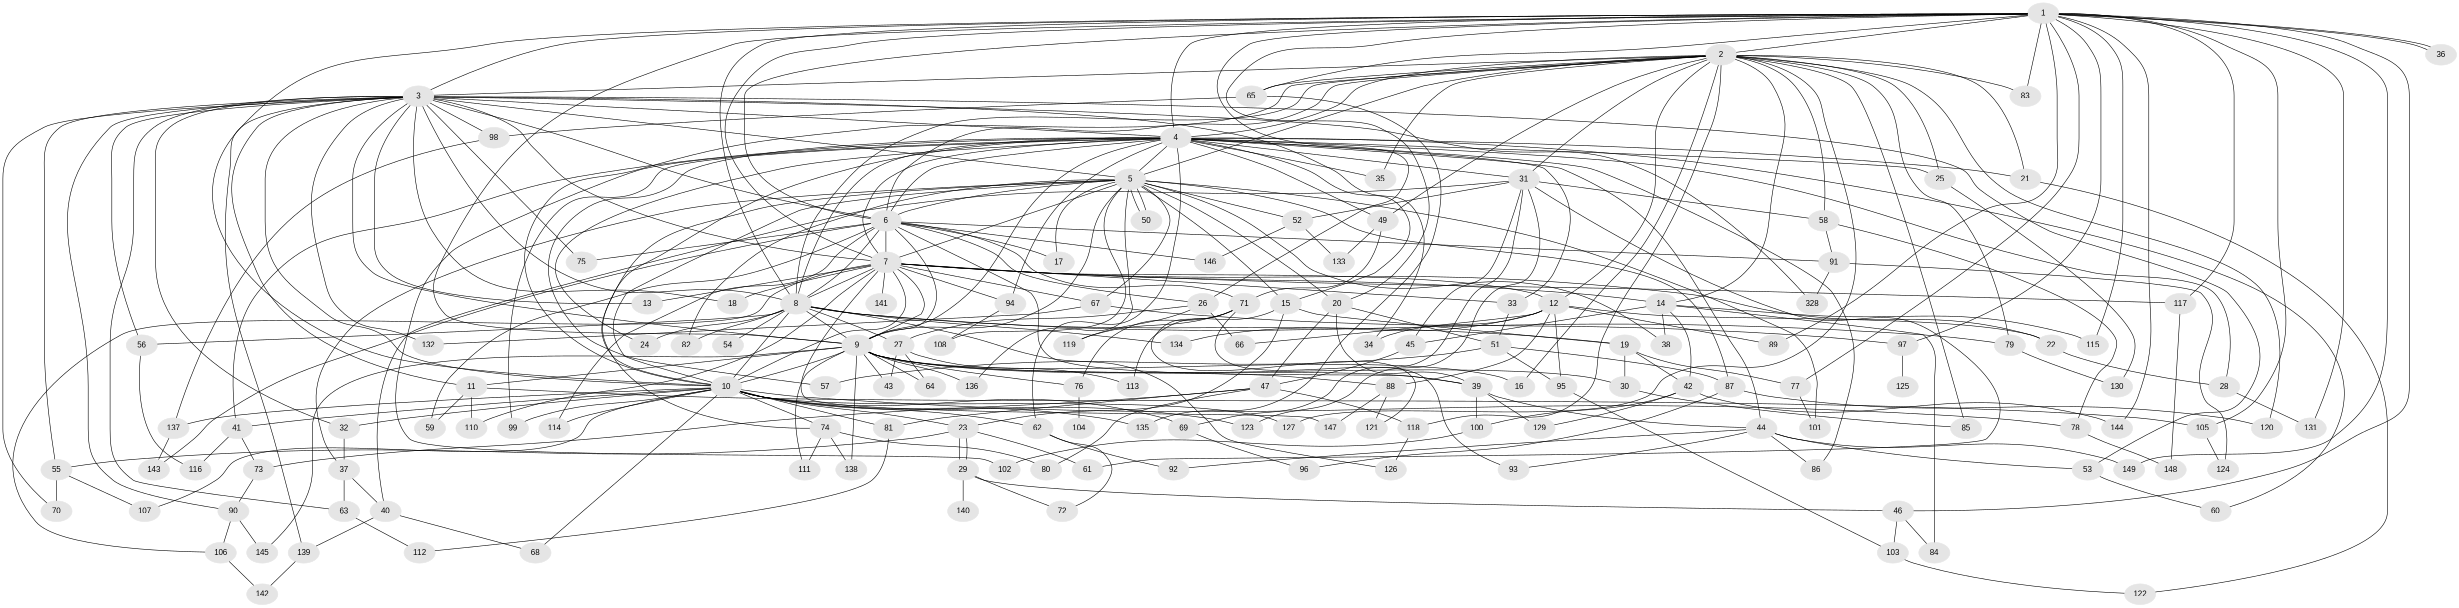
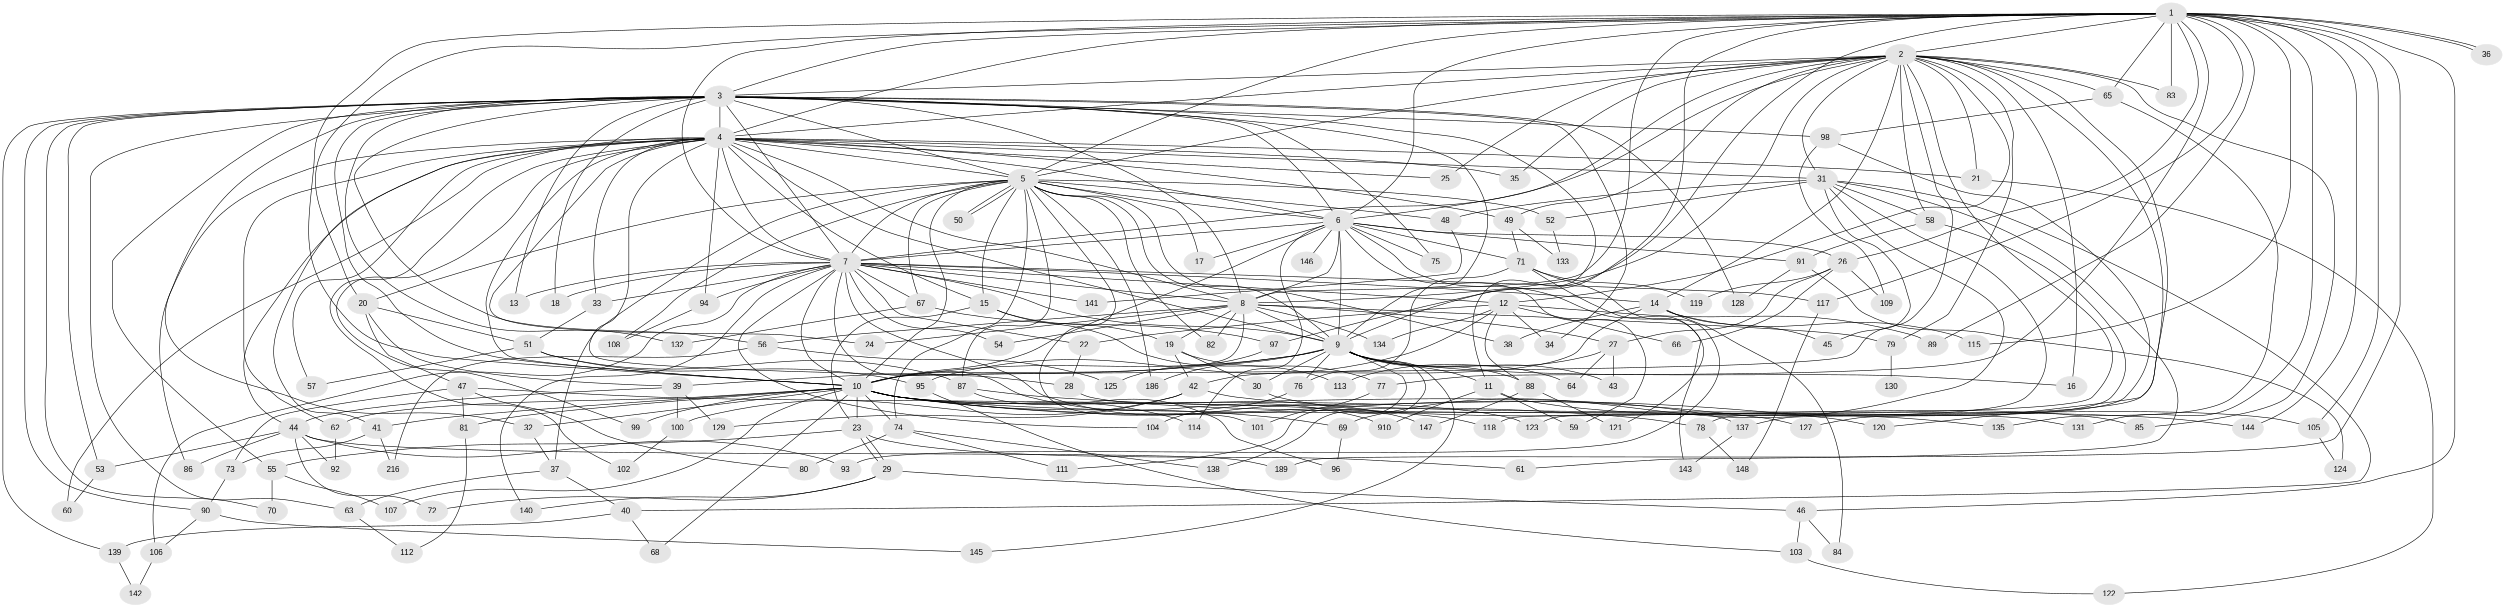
  graph {
    fontname="Liberation Sans"
    node [color=gray90 fontname="Liberation Sans" style=filled]
    edge [fontname="Liberation Sans"]
    1
    2
    3
    4
    5
    6
    7
    8
    9
    10
    20
    26
    36
    46
    65
    77
    83
    89
    97
    105
    115
    117
    131
    144
-   149
+   149 [label=189]
    12
    14
    16
    21
    25
    31
    35
    49
    58
    79
    85
    118
    120
    127
    11
    13
    18
    32
    34
    53
    55
    56
    63
    70
    75
    90
    98
-   128 [label=328]
+   128
    132
    139
    15
    24
    28
    33
    41
    44
    57
    60
    62
    86
    94
    99
    102
    17
    37
    38
+   48
    50
    52
    67
    74
    82
    87
    101
    108
-   136
+   136 [label=186]
    59
    71
    91
    114
    143
    146
    22
    54
    104
    106
-   110
+   110 [label=910]
    140
    141
    147
    19
    27
-   126
    134
    30
    39
    43
    64
    76
    88
    111
    138
    145
    23
    68
    69
    78
    81
    107
    123
    135
    137
    47
    51
    66
+   109
    119
    84
    103
    125
    124
    148
    95
    42
    45
    122
    130
    61
    40
    133
-   116
+   116 [label=216]
    112
    142
    113
    73
    72
    92
    93
    80
    96
    121
    100
    129
    29
    1 -- 2
    1 -- 3
    1 -- 4
+   1 -- 5
    1 -- 6
    1 -- 7
    1 -- 8
    1 -- 9
    1 -- 10
    1 -- 20
    1 -- 26
    1 -- 36
    1 -- 36
    1 -- 46
    1 -- 65
    1 -- 77
    1 -- 83
    1 -- 89
    1 -- 97
    1 -- 105
    1 -- 115
    1 -- 117
    1 -- 131
    1 -- 144
    1 -- 149
    2 -- 3
    2 -- 4
    2 -- 5
    2 -- 6
+   2 -- 7
    2 -- 8
    2 -- 10
    2 -- 65
    2 -- 83
    2 -- 12
    2 -- 14
    2 -- 16
    2 -- 21
    2 -- 25
    2 -- 31
    2 -- 35
    2 -- 49
    2 -- 58
    2 -- 79
    2 -- 85
    2 -- 118
    2 -- 120
    2 -- 127
    3 -- 4
    3 -- 5
    3 -- 6
    3 -- 7
    3 -- 8
    3 -- 9
    3 -- 10
    3 -- 11
    3 -- 13
    3 -- 18
    3 -- 32
    3 -- 34
    3 -- 53
    3 -- 55
    3 -- 56
    3 -- 63
    3 -- 70
    3 -- 75
    3 -- 90
    3 -- 98
    3 -- 128
    3 -- 132
    3 -- 139
    4 -- 5
    4 -- 6
    4 -- 7
    4 -- 8
    4 -- 9
    4 -- 10
    4 -- 21
    4 -- 25
    4 -- 31
    4 -- 35
    4 -- 49
    4 -- 15
    4 -- 24
    4 -- 28
    4 -- 33
    4 -- 41
    4 -- 44
    4 -- 57
    4 -- 60
    4 -- 62
    4 -- 86
    4 -- 94
    4 -- 99
    4 -- 102
    5 -- 6
    5 -- 7
    5 -- 9
    5 -- 10
    5 -- 20
    5 -- 15
    5 -- 17
    5 -- 37
    5 -- 38
+   5 -- 48
    5 -- 50
    5 -- 50
    5 -- 52
    5 -- 67
    5 -- 74
    5 -- 82
    5 -- 87
    5 -- 101
    5 -- 108
    5 -- 136
    6 -- 7
    6 -- 8
    6 -- 9
-   6 -- 39
+   6 -- 10
    6 -- 26
    6 -- 75
    6 -- 17
    6 -- 59
    6 -- 71
    6 -- 91
    6 -- 114
    6 -- 143
    6 -- 146
    7 -- 8
    7 -- 9
    7 -- 10
    7 -- 117
    7 -- 12
    7 -- 14
    7 -- 13
    7 -- 18
    7 -- 33
    7 -- 94
    7 -- 67
    7 -- 22
+   7 -- 54
+   7 -- 104
    7 -- 106
    7 -- 110
+   7 -- 140
    7 -- 141
    7 -- 147
    8 -- 9
    8 -- 10
    8 -- 79
    8 -- 56
    8 -- 24
    8 -- 82
    8 -- 54
    8 -- 19
    8 -- 27
-   8 -- 126
    8 -- 134
    9 -- 10
    9 -- 16
    9 -- 11
    9 -- 136
    9 -- 30
    9 -- 39
    9 -- 43
    9 -- 64
    9 -- 76
    9 -- 88
    9 -- 111
    9 -- 138
    9 -- 145
    10 -- 127
    10 -- 32
    10 -- 41
    10 -- 62
    10 -- 99
    10 -- 74
    10 -- 114
    10 -- 23
    10 -- 68
    10 -- 69
    10 -- 78
    10 -- 81
    10 -- 107
    10 -- 123
    10 -- 135
    10 -- 137
    20 -- 39
    20 -- 47
    20 -- 51
    26 -- 27
    26 -- 66
+   26 -- 109
    26 -- 119
    46 -- 84
    46 -- 103
    65 -- 98
    65 -- 135
    77 -- 101
    97 -- 125
    105 -- 124
    117 -- 148
    12 -- 89
    12 -- 34
    12 -- 22
    12 -- 134
    12 -- 88
    12 -- 66
    12 -- 95
    14 -- 115
    14 -- 38
    14 -- 84
    14 -- 42
    14 -- 45
    21 -- 122
-   25 -- 130
    31 -- 58
+   31 -- 48
    31 -- 52
    31 -- 69
    31 -- 123
    31 -- 45
    31 -- 61
    31 -- 40
    49 -- 71
    49 -- 133
    58 -- 91
    58 -- 78
    79 -- 130
-   118 -- 126
    11 -- 105
    11 -- 59
    11 -- 110
    32 -- 37
    53 -- 60
    55 -- 70
    55 -- 107
+   56 -- 125
    56 -- 116
    63 -- 112
    90 -- 106
    90 -- 145
    98 -- 137
+   98 -- 109
    139 -- 142
    15 -- 19
    15 -- 23
    15 -- 113
    28 -- 131
    33 -- 51
    41 -- 116
    41 -- 73
    44 -- 149
    44 -- 53
    44 -- 86
-   62 -- 72
+   44 -- 72
    44 -- 92
    44 -- 93
    62 -- 92
    94 -- 108
    37 -- 63
    37 -- 40
-   52 -- 146
+   48 -- 141
    52 -- 133
    67 -- 97
    67 -- 132
    74 -- 111
    74 -- 138
    74 -- 80
    87 -- 120
    87 -- 96
    71 -- 76
    71 -- 119
    71 -- 93
    71 -- 121
    91 -- 128
    91 -- 124
    22 -- 28
    106 -- 142
    19 -- 77
    19 -- 30
    19 -- 42
    27 -- 43
    27 -- 64
    27 -- 113
    30 -- 85
    39 -- 44
    39 -- 100
    39 -- 129
    76 -- 104
    88 -- 147
    88 -- 121
    23 -- 55
    23 -- 61
    23 -- 29
    23 -- 29
    69 -- 96
    78 -- 148
    81 -- 112
    137 -- 143
    47 -- 118
    47 -- 81
    47 -- 73
    47 -- 80
    51 -- 57
    51 -- 87
    51 -- 95
    103 -- 122
    95 -- 103
    42 -- 144
    42 -- 100
    42 -- 129
-   45 -- 47
    40 -- 139
    40 -- 68
    73 -- 90
    100 -- 102
    29 -- 46
    29 -- 140
    29 -- 72
  }
